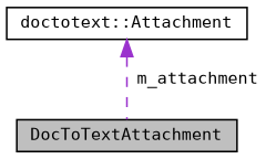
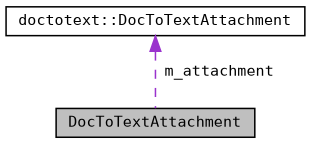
  digraph {
    fontname="DejaVu Sans Mono"
    node [color=black fontname="DejaVu Sans Mono" fontsize=10 shape=record style=filled]
    n1 [fillcolor=grey75 fontcolor=black height=0.2 label=DocToTextAttachment width=0.4]
-   n2 [fillcolor=white height=0.2 label="doctotext::Attachment" width=0.4]
+   n2 [fillcolor=white height=0.2 label="doctotext::DocToTextAttachment" width=0.4]
    n2 -> n1 [color=darkorchid3 dir=back fontname="DejaVu Sans Mono" fontsize=10 label=" m_attachment" labelfontname=Helvetica labelfontsize=10 style=dashed]
  }
